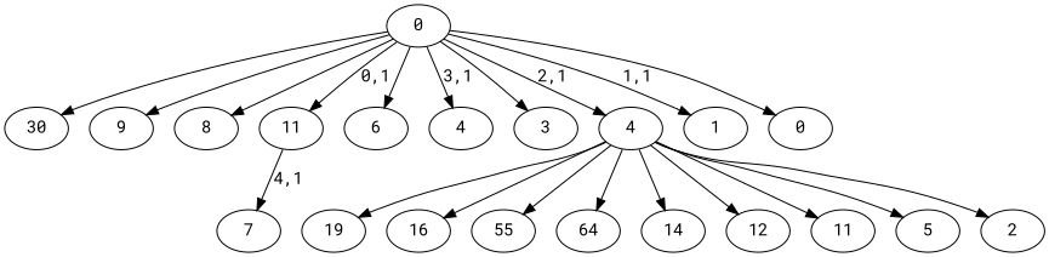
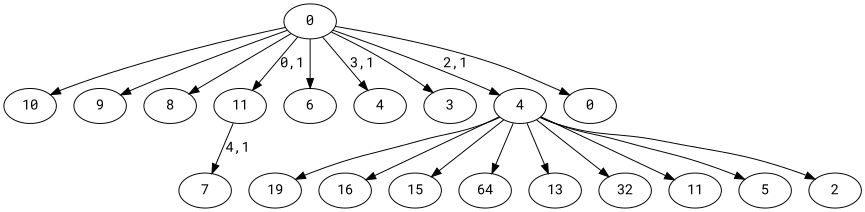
  digraph {
    fontname="Roboto Mono"
    node [fontname="Roboto Mono"]
    edge [fontname="Roboto Mono"]
    n1 [label=19]
    n2 [label=16]
-   n3 [label=55]
+   n3 [label=15]
    n4 [label=64]
-   n5 [label=14]
-   n6 [label=12]
+   n5 [label=13]
+   n6 [label=32]
    n7 [label=11]
-   n8 [label=30]
+   n8 [label=10]
    n9 [label=9]
    n10 [label=8]
    n11 [label=7]
    11
    n13 [label=6]
    n14 [label=5]
    n15 [label=4]
    n16 [label=3]
    n17 [label=2]
    4
-   n19 [label=1]
    n20 [label=0]
    0
    11 -> n11 [label="4,1"]
    4 -> n1
    4 -> n2
    4 -> n3
    4 -> n4
    4 -> n5
    4 -> n6
    4 -> n7
    4 -> n14
    4 -> n17
    0 -> n8
    0 -> n9
    0 -> n10
    0 -> 11 [label="0,1"]
    0 -> n13
    0 -> n15 [label="3,1"]
    0 -> n16
    0 -> 4 [label="2,1"]
-   0 -> n19 [label="1,1"]
    0 -> n20
  }
